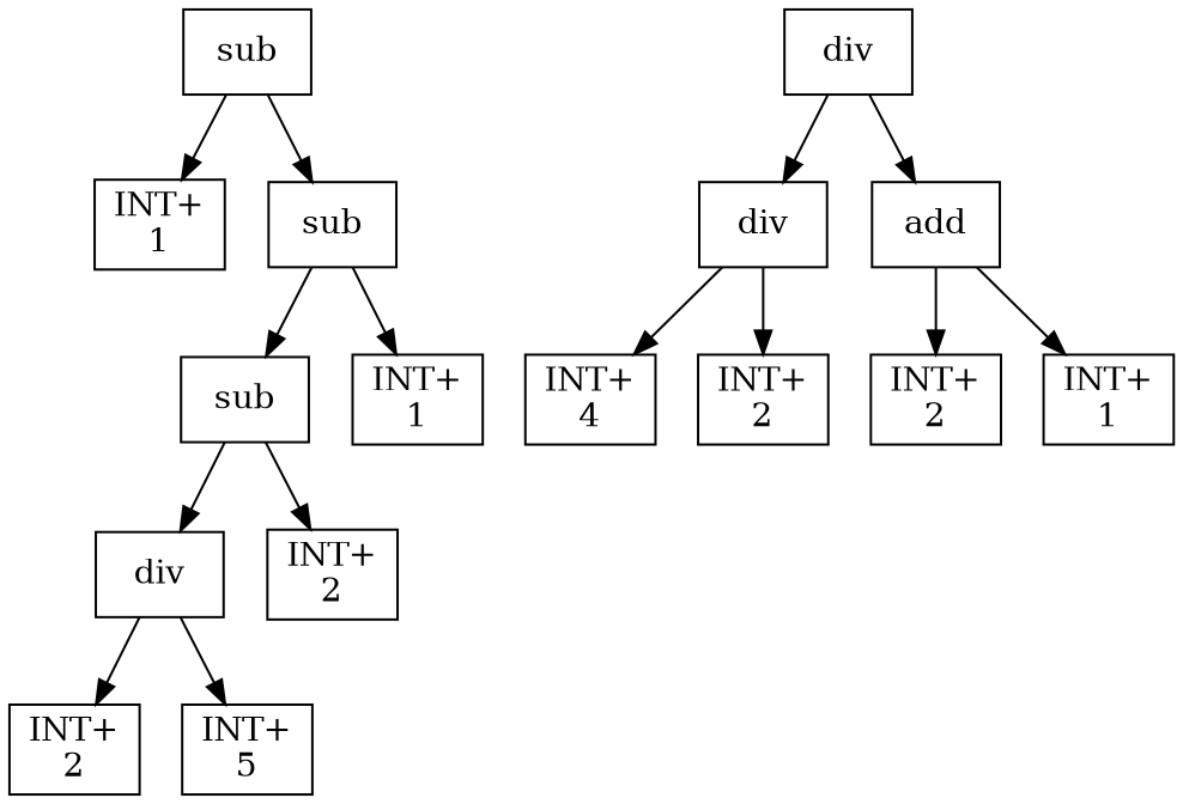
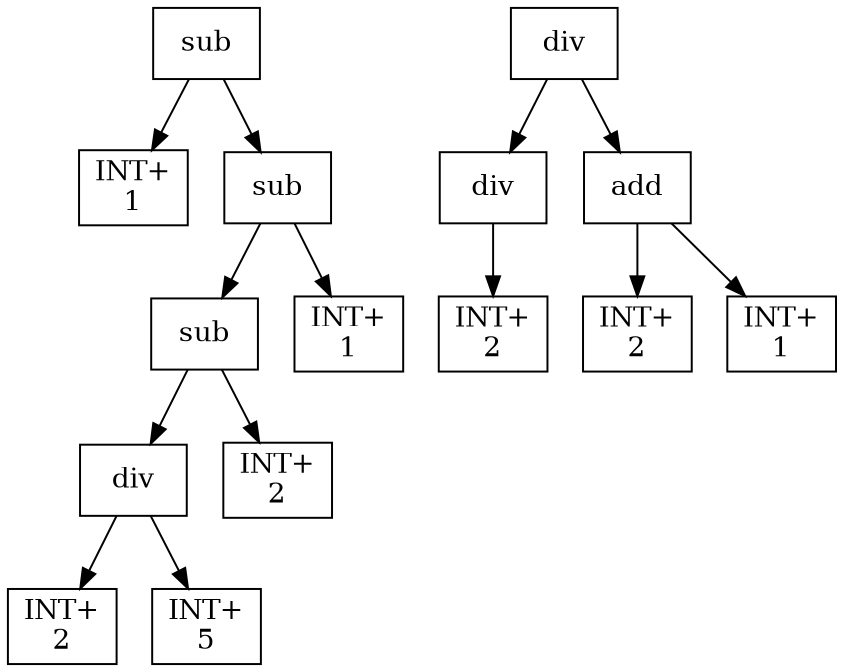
  digraph {
    node [shape=box]
    n1 [label=sub]
    n2 [label="INT+\n1"]
    n3 [label=sub]
    n4 [label=div]
    n5 [label=div]
    n6 [label=add]
    n7 [label=sub]
    n8 [label="INT+\n1"]
    n9 [label=div]
    n10 [label="INT+\n2"]
    n11 [label="INT+\n2"]
    n12 [label="INT+\n5"]
-   n13 [label="INT+\n4"]
    n14 [label="INT+\n2"]
    n15 [label="INT+\n2"]
    n16 [label="INT+\n1"]
    n1 -> n2
    n1 -> n3
    n3 -> n7
    n3 -> n8
    n4 -> n5
    n4 -> n6
-   n5 -> n13
    n5 -> n14
    n6 -> n15
    n6 -> n16
    n7 -> n9
    n7 -> n10
    n9 -> n11
    n9 -> n12
  }
